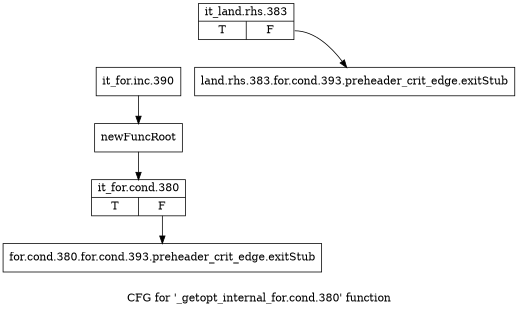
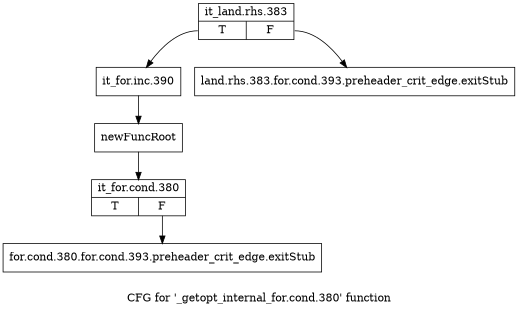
  digraph {
    fontname="DejaVu Serif"
    label="CFG for '_getopt_internal_for.cond.380' function"
    node [fontname="DejaVu Serif" shape=record]
    edge [fontname="DejaVu Serif"]
    n1 [label="{newFuncRoot}"]
    n2 [label="{it_for.cond.380|{<s0>T|<s1>F}}"]
    n3 [label="{for.cond.380.for.cond.393.preheader_crit_edge.exitStub}"]
    n4 [label="{it_land.rhs.383|{<s0>T|<s1>F}}"]
    n5 [label="{land.rhs.383.for.cond.393.preheader_crit_edge.exitStub}"]
    n6 [label="{it_for.inc.390}"]
    n1 -> n2
    n2 -> n3 [tailport=s1]
    n4 -> n5 [tailport=s1]
+   n4 -> n6 [tailport=s0]
    n6 -> n1
  }
